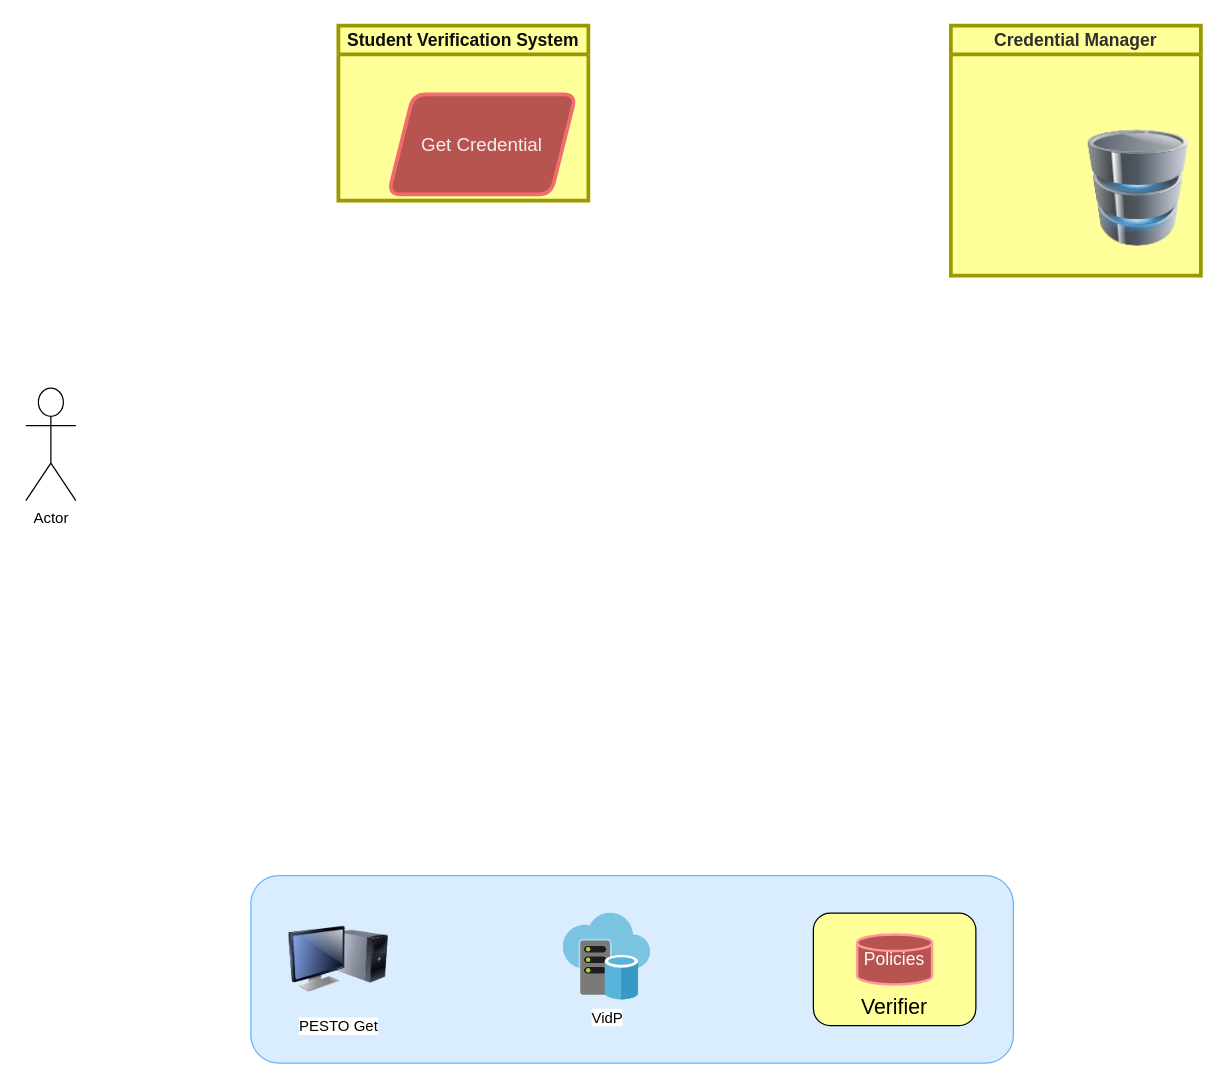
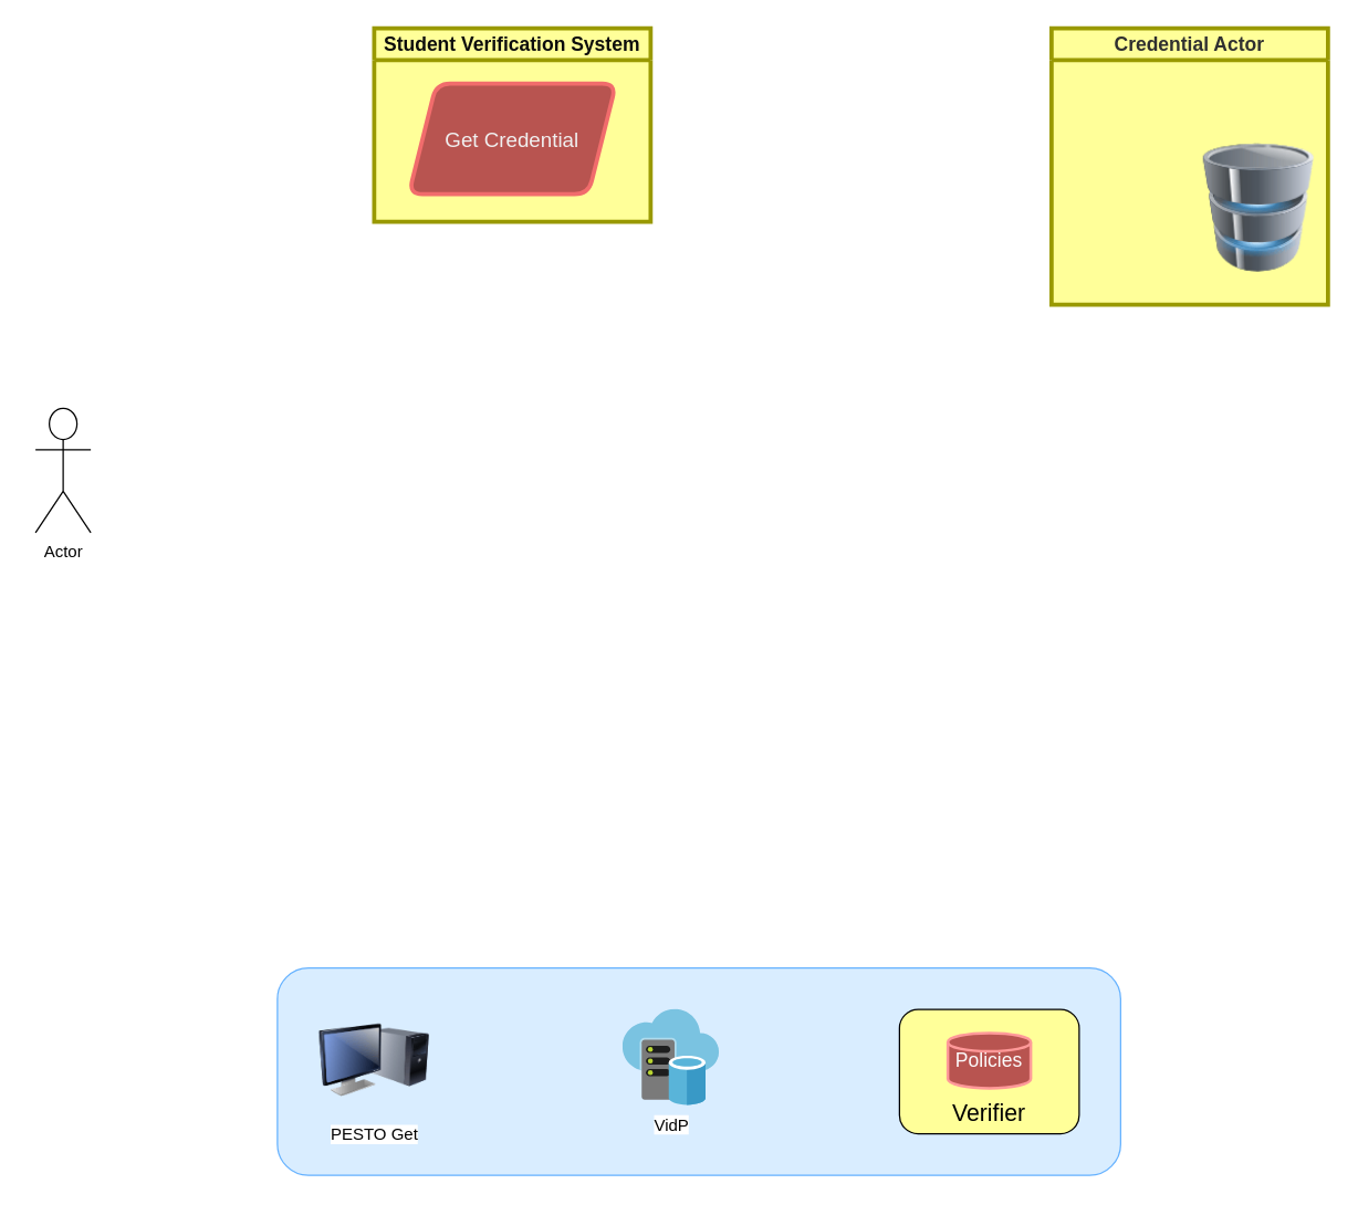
  <mxCell id="0" />
  <mxCell id="1" parent="0" />
- <mxCell id="2" value="Actor" style="shape=umlActor;verticalLabelPosition=bottom;verticalAlign=top;html=1;outlineConnect=0;shadow=0;align=center;" vertex="1" parent="1"><mxGeometry x="20" y="310" width="40" height="90" as="geometry" /></mxCell>
+ <mxCell id="2" value="Actor" style="shape=umlActor;verticalLabelPosition=bottom;verticalAlign=top;html=1;outlineConnect=0;shadow=0;align=center;" vertex="1" parent="1"><mxGeometry x="25" y="295" width="40" height="90" as="geometry" /></mxCell>
  <mxCell id="3" value="Student Verification System" style="swimlane;whiteSpace=wrap;html=1;fillColor=#FFFF99;gradientColor=none;swimlaneFillColor=#FFFF99;fontColor=#0D0D0D;fontSize=14;strokeColor=#999900;strokeWidth=3;" vertex="1" parent="1"><mxGeometry x="270" y="20" width="200" height="140" as="geometry" /></mxCell>
- <mxCell id="4" value="Get Credential" style="shape=parallelogram;perimeter=parallelogramPerimeter;fixedSize=1;strokeColor=#F16C6C;spacingBottom=0;labelBackgroundColor=none;labelBorderColor=none;whiteSpace=wrap;html=1;fillColor=#B85450;fontSize=15;strokeWidth=3;fontColor=#F0F0F0;perimeterSpacing=0;rounded=1;" vertex="1" parent="3"><mxGeometry x="40" y="55" width="150" height="80" as="geometry" /></mxCell>
+ <mxCell id="4" value="Get Credential" style="shape=parallelogram;perimeter=parallelogramPerimeter;fixedSize=1;strokeColor=#F16C6C;spacingBottom=0;labelBackgroundColor=none;labelBorderColor=none;whiteSpace=wrap;html=1;fillColor=#B85450;fontSize=15;strokeWidth=3;fontColor=#F0F0F0;perimeterSpacing=0;rounded=1;" vertex="1" parent="3"><mxGeometry x="25" y="40" width="150" height="80" as="geometry" /></mxCell>
  <mxCell id="5" value="" style="rounded=1;whiteSpace=wrap;html=1;fillColor=#D9EDFF;strokeColor=#66B2FF;" vertex="1" parent="1"><mxGeometry x="200" y="700" width="610" height="150" as="geometry" /></mxCell>
  <mxCell id="6" value="PESTO Get" style="image;html=1;image=img/lib/clip_art/computers/Monitor_Tower_128x128.png" vertex="1" parent="1"><mxGeometry x="230" y="727" width="80" height="80" as="geometry" /></mxCell>
  <mxCell id="7" value="VidP" style="image;sketch=0;aspect=fixed;html=1;points=[];align=center;fontSize=12;image=img/lib/mscae/Virtual_Datacenter.svg;" vertex="1" parent="1"><mxGeometry x="450" y="730" width="70" height="70" as="geometry" /></mxCell>
  <mxCell id="8" value="&lt;br&gt;&lt;br&gt;&lt;br&gt;Verifier" style="rounded=1;whiteSpace=wrap;html=1;glass=0;shadow=0;fontSize=17;fillColor=#FFFF99;" vertex="1" parent="1"><mxGeometry x="650" y="730" width="130" height="90" as="geometry" /></mxCell>
  <mxCell id="9" value="Policies" style="strokeWidth=2;html=1;shape=mxgraph.flowchart.database;whiteSpace=wrap;labelBackgroundColor=none;fontSize=14;fillColor=#B85450;strokeColor=#FF9999;fontColor=#FCFCFC;" vertex="1" parent="1"><mxGeometry x="685" y="747" width="60" height="40" as="geometry" /></mxCell>
- <mxCell id="10" value="Credential Manager" style="swimlane;whiteSpace=wrap;html=1;startSize=23;swimlaneFillColor=#FFFF99;fillColor=#FFFF99;strokeColor=#999900;fontColor=#303030;fontSize=14;labelBorderColor=none;strokeWidth=3;" vertex="1" parent="1"><mxGeometry x="760" y="20" width="200" height="200" as="geometry" /></mxCell>
+ <mxCell id="10" value="Credential Actor" style="swimlane;whiteSpace=wrap;html=1;startSize=23;swimlaneFillColor=#FFFF99;fillColor=#FFFF99;strokeColor=#999900;fontColor=#303030;fontSize=14;labelBorderColor=none;strokeWidth=3;" vertex="1" parent="1"><mxGeometry x="760" y="20" width="200" height="200" as="geometry" /></mxCell>
  <mxCell id="11" value="" style="image;html=1;image=img/lib/clip_art/computers/Database_128x128.png" vertex="1" parent="10"><mxGeometry x="110" y="80" width="80" height="100" as="geometry" /></mxCell>
